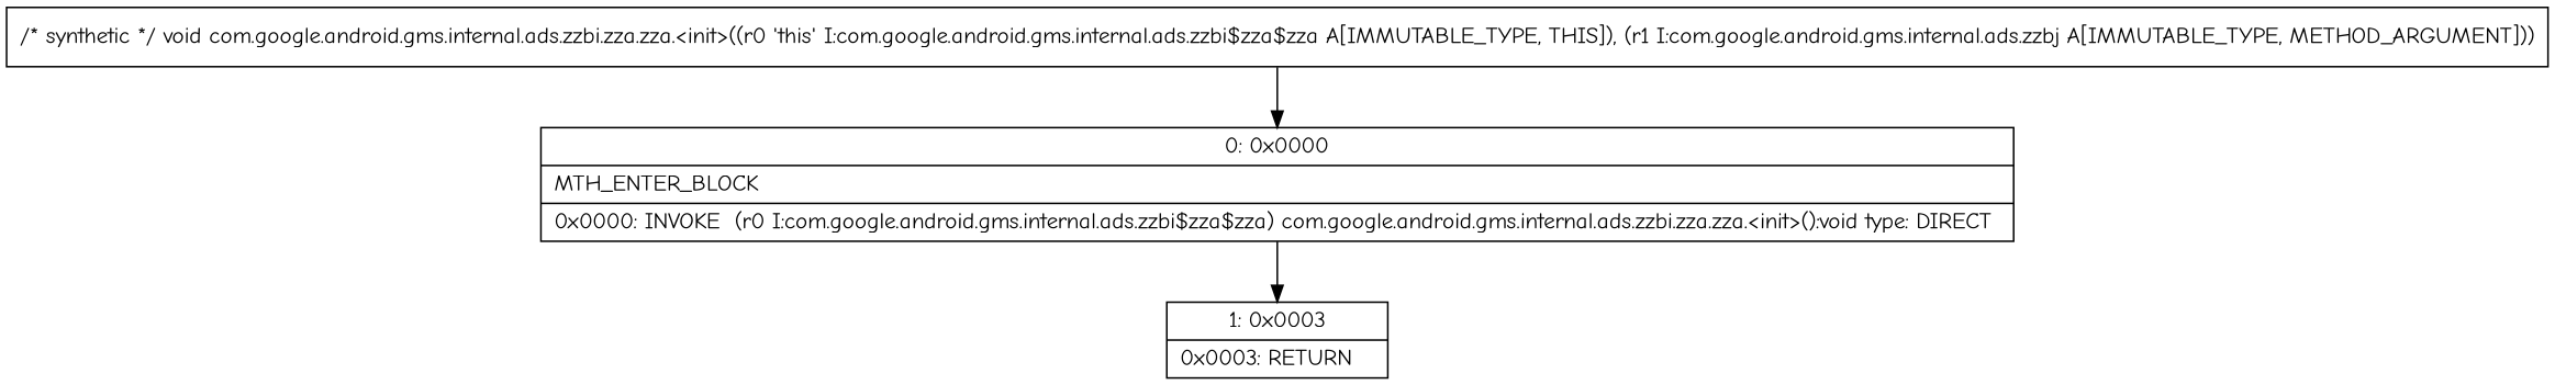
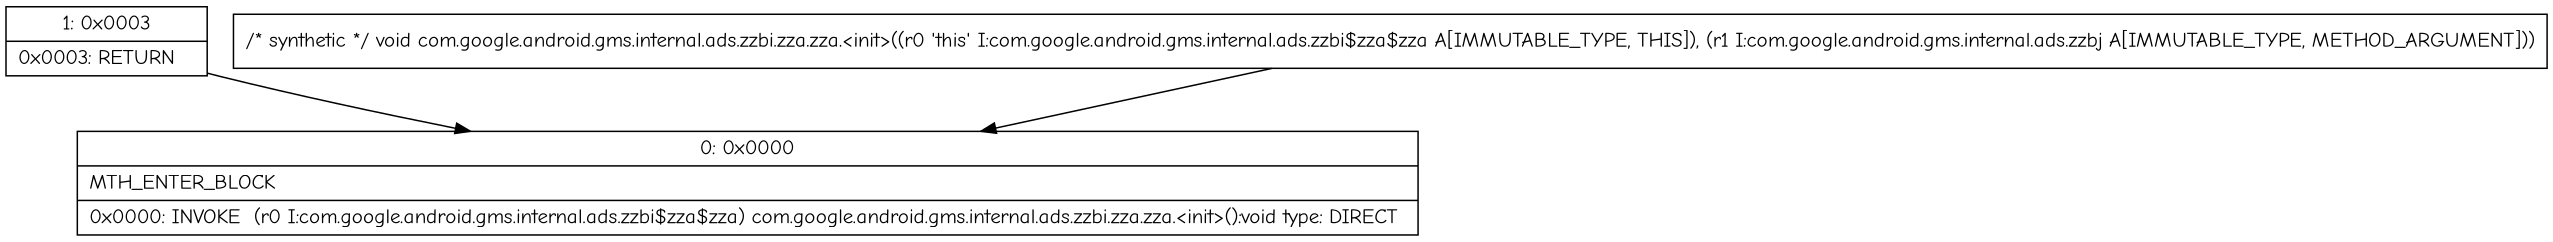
  digraph {
    fontname="Comic Neue"
    node [shape=record fontname="Comic Neue"]
    edge [fontname="Comic Neue"]
    n1 [label="{0\:\ 0x0000|MTH_ENTER_BLOCK\l|0x0000: INVOKE  (r0 I:com.google.android.gms.internal.ads.zzbi$zza$zza) com.google.android.gms.internal.ads.zzbi.zza.zza.\<init\>():void type: DIRECT \l}"]
    n2 [label="{1\:\ 0x0003|0x0003: RETURN   \l}"]
    n3 [label="{\/* synthetic *\/ void com.google.android.gms.internal.ads.zzbi.zza.zza.\<init\>((r0 'this' I:com.google.android.gms.internal.ads.zzbi$zza$zza A[IMMUTABLE_TYPE, THIS]), (r1 I:com.google.android.gms.internal.ads.zzbj A[IMMUTABLE_TYPE, METHOD_ARGUMENT])) }"]
-   n1 -> n2
+   n2 -> n1
    n3 -> n1
  }
